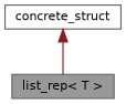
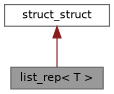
  digraph {
    node [color=gray40 fontname=Helvetica fontsize=10 shape=box style=filled]
    n1 [fillcolor=grey60 fontcolor=black height=0.2 label="list_rep\< T \>" width=0.4]
-   n2 [fillcolor=white height=0.2 label=concrete_struct width=0.4]
+   n2 [fillcolor=white height=0.2 label=struct_struct width=0.4]
    n2 -> n1 [color=firebrick4 dir=back fontname=Helvetica fontsize=10 labelfontname=Helvetica labelfontsize=10 style=solid]
  }
